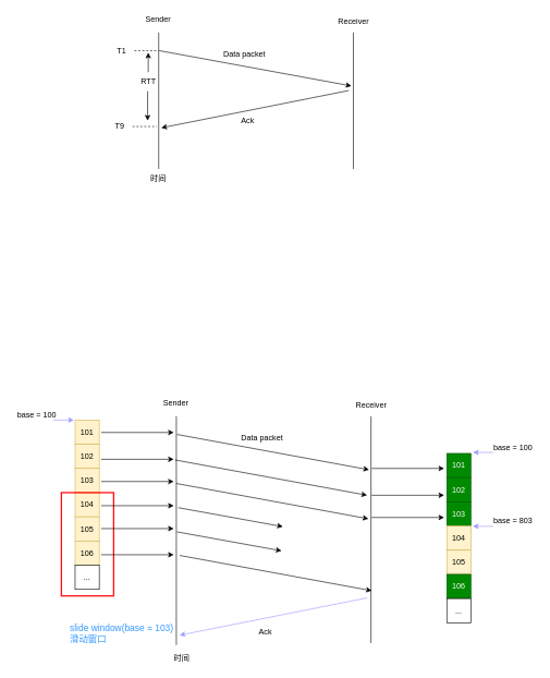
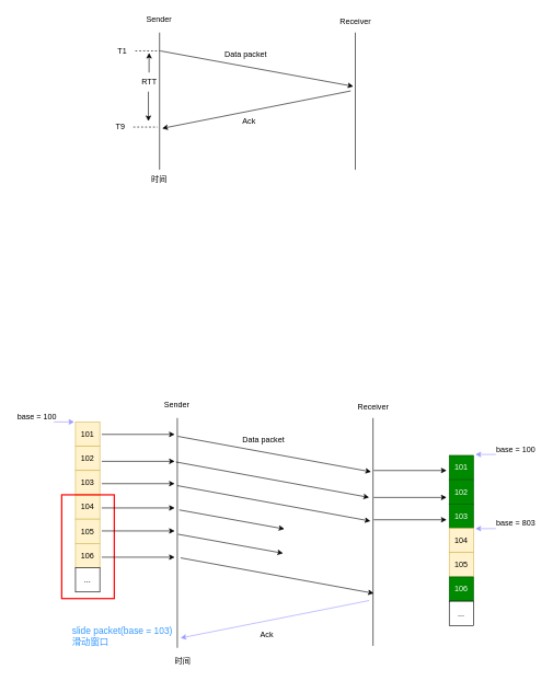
  <mxCell id="0" />
  <mxCell id="1" parent="0" />
  <mxCell id="2" value="" style="endArrow=none;html=1;rounded=0;" parent="1" edge="1"><mxGeometry width="50" height="50" relative="1" as="geometry"><mxPoint x="242" y="258" as="sourcePoint" /><mxPoint x="242" y="49" as="targetPoint" /></mxGeometry></mxCell>
  <mxCell id="3" value="" style="endArrow=none;html=1;rounded=0;" parent="1" edge="1"><mxGeometry width="50" height="50" relative="1" as="geometry"><mxPoint x="540" y="258" as="sourcePoint" /><mxPoint x="540" y="49" as="targetPoint" /></mxGeometry></mxCell>
  <mxCell id="4" value="Sender" style="text;html=1;align=center;verticalAlign=middle;resizable=0;points=[];autosize=1;strokeColor=none;fillColor=none;" parent="1" vertex="1"><mxGeometry x="216" y="20" width="49" height="18" as="geometry" /></mxCell>
  <mxCell id="5" value="Receiver" style="text;html=1;align=center;verticalAlign=middle;resizable=0;points=[];autosize=1;strokeColor=none;fillColor=none;" parent="1" vertex="1"><mxGeometry x="511" y="24" width="57" height="18" as="geometry" /></mxCell>
  <mxCell id="6" value="" style="endArrow=classic;html=1;rounded=0;" parent="1" edge="1"><mxGeometry width="50" height="50" relative="1" as="geometry"><mxPoint x="243" y="77" as="sourcePoint" /><mxPoint x="537" y="131" as="targetPoint" /></mxGeometry></mxCell>
  <mxCell id="7" value="" style="endArrow=classic;html=1;rounded=0;" parent="1" edge="1"><mxGeometry width="50" height="50" relative="1" as="geometry"><mxPoint x="533" y="138" as="sourcePoint" /><mxPoint x="246" y="195" as="targetPoint" /></mxGeometry></mxCell>
  <mxCell id="8" value="Data packet" style="text;html=1;align=center;verticalAlign=middle;resizable=0;points=[];autosize=1;strokeColor=none;fillColor=none;" parent="1" vertex="1"><mxGeometry x="336" y="74" width="74" height="18" as="geometry" /></mxCell>
  <mxCell id="9" value="Ack" style="text;html=1;align=center;verticalAlign=middle;resizable=0;points=[];autosize=1;strokeColor=none;fillColor=none;" parent="1" vertex="1"><mxGeometry x="363" y="175" width="30" height="18" as="geometry" /></mxCell>
  <mxCell id="10" value="" style="endArrow=none;dashed=1;html=1;rounded=0;" parent="1" edge="1"><mxGeometry width="50" height="50" relative="1" as="geometry"><mxPoint x="205" y="77" as="sourcePoint" /><mxPoint x="242" y="77" as="targetPoint" /></mxGeometry></mxCell>
  <mxCell id="11" value="" style="endArrow=none;dashed=1;html=1;rounded=0;" parent="1" edge="1"><mxGeometry width="50" height="50" relative="1" as="geometry"><mxPoint x="202" y="193" as="sourcePoint" /><mxPoint x="239" y="193" as="targetPoint" /></mxGeometry></mxCell>
  <mxCell id="12" value="" style="endArrow=classic;html=1;rounded=0;" parent="1" edge="1"><mxGeometry width="50" height="50" relative="1" as="geometry"><mxPoint x="226" y="110" as="sourcePoint" /><mxPoint x="226" y="80" as="targetPoint" /></mxGeometry></mxCell>
  <mxCell id="13" value="RTT" style="text;html=1;align=center;verticalAlign=middle;resizable=0;points=[];autosize=1;strokeColor=none;fillColor=none;" parent="1" vertex="1"><mxGeometry x="209" y="116" width="33" height="18" as="geometry" /></mxCell>
  <mxCell id="14" value="" style="endArrow=classic;html=1;rounded=0;" parent="1" edge="1"><mxGeometry width="50" height="50" relative="1" as="geometry"><mxPoint x="225" y="139" as="sourcePoint" /><mxPoint x="225" y="184" as="targetPoint" /></mxGeometry></mxCell>
  <mxCell id="15" value="时间" style="text;html=1;align=center;verticalAlign=middle;resizable=0;points=[];autosize=1;strokeColor=none;fillColor=none;" parent="1" vertex="1"><mxGeometry x="223.5" y="263" width="34" height="18" as="geometry" /></mxCell>
  <mxCell id="16" value="T1" style="text;html=1;align=center;verticalAlign=middle;resizable=0;points=[];autosize=1;strokeColor=none;fillColor=none;" parent="1" vertex="1"><mxGeometry x="173" y="68" width="24" height="18" as="geometry" /></mxCell>
  <mxCell id="17" value="T9" style="text;html=1;align=center;verticalAlign=middle;resizable=0;points=[];autosize=1;strokeColor=none;fillColor=none;" parent="1" vertex="1"><mxGeometry x="170" y="184" width="24" height="18" as="geometry" /></mxCell>
  <mxCell id="18" value="" style="endArrow=none;html=1;rounded=0;" parent="1" edge="1"><mxGeometry width="50" height="50" relative="1" as="geometry"><mxPoint x="269" y="986" as="sourcePoint" /><mxPoint x="269" y="636" as="targetPoint" /></mxGeometry></mxCell>
  <mxCell id="19" value="" style="endArrow=none;html=1;rounded=0;" parent="1" edge="1"><mxGeometry width="50" height="50" relative="1" as="geometry"><mxPoint x="567" y="983" as="sourcePoint" /><mxPoint x="567" y="636" as="targetPoint" /></mxGeometry></mxCell>
  <mxCell id="20" value="Sender" style="text;html=1;align=center;verticalAlign=middle;resizable=0;points=[];autosize=1;strokeColor=none;fillColor=none;" parent="1" vertex="1"><mxGeometry x="243" y="607" width="49" height="18" as="geometry" /></mxCell>
  <mxCell id="21" value="Receiver" style="text;html=1;align=center;verticalAlign=middle;resizable=0;points=[];autosize=1;strokeColor=none;fillColor=none;" parent="1" vertex="1"><mxGeometry x="538" y="611" width="57" height="18" as="geometry" /></mxCell>
  <mxCell id="22" value="" style="endArrow=classic;html=1;rounded=0;" parent="1" edge="1"><mxGeometry width="50" height="50" relative="1" as="geometry"><mxPoint x="270" y="664" as="sourcePoint" /><mxPoint x="564" y="718" as="targetPoint" /></mxGeometry></mxCell>
  <mxCell id="23" value="" style="endArrow=classic;html=1;rounded=0;strokeColor=#9999FF;" parent="1" edge="1"><mxGeometry width="50" height="50" relative="1" as="geometry"><mxPoint x="561" y="914" as="sourcePoint" /><mxPoint x="274" y="971" as="targetPoint" /></mxGeometry></mxCell>
  <mxCell id="24" value="Data packet" style="text;html=1;align=center;verticalAlign=middle;resizable=0;points=[];autosize=1;strokeColor=none;fillColor=none;" parent="1" vertex="1"><mxGeometry x="363" y="661" width="74" height="18" as="geometry" /></mxCell>
  <mxCell id="25" value="Ack" style="text;html=1;align=center;verticalAlign=middle;resizable=0;points=[];autosize=1;strokeColor=none;fillColor=none;" parent="1" vertex="1"><mxGeometry x="390" y="958" width="30" height="18" as="geometry" /></mxCell>
  <mxCell id="26" value="时间" style="text;html=1;align=center;verticalAlign=middle;resizable=0;points=[];autosize=1;strokeColor=none;fillColor=none;" parent="1" vertex="1"><mxGeometry x="260" y="997" width="34" height="18" as="geometry" /></mxCell>
  <mxCell id="27" value="101" style="rounded=0;whiteSpace=wrap;html=1;fillColor=#fff2cc;strokeColor=#d6b656;" parent="1" vertex="1"><mxGeometry x="114" y="642" width="37" height="37" as="geometry" /></mxCell>
  <mxCell id="28" value="102" style="rounded=0;whiteSpace=wrap;html=1;fillColor=#fff2cc;strokeColor=#d6b656;" parent="1" vertex="1"><mxGeometry x="114" y="679" width="37" height="37" as="geometry" /></mxCell>
  <mxCell id="29" value="103" style="rounded=0;whiteSpace=wrap;html=1;fillColor=#fff2cc;strokeColor=#d6b656;" parent="1" vertex="1"><mxGeometry x="114" y="716" width="37" height="37" as="geometry" /></mxCell>
  <mxCell id="30" value="104" style="rounded=0;whiteSpace=wrap;html=1;fillColor=#fff2cc;strokeColor=#d6b656;" parent="1" vertex="1"><mxGeometry x="114" y="753" width="37" height="37" as="geometry" /></mxCell>
  <mxCell id="31" value="105" style="rounded=0;whiteSpace=wrap;html=1;fillColor=#fff2cc;strokeColor=#d6b656;" parent="1" vertex="1"><mxGeometry x="114" y="790" width="37" height="37" as="geometry" /></mxCell>
  <mxCell id="32" value="106" style="rounded=0;whiteSpace=wrap;html=1;fillColor=#fff2cc;strokeColor=#d6b656;" parent="1" vertex="1"><mxGeometry x="114" y="827" width="37" height="37" as="geometry" /></mxCell>
  <mxCell id="33" value="..." style="rounded=0;whiteSpace=wrap;html=1;" parent="1" vertex="1"><mxGeometry x="114" y="864" width="37" height="37" as="geometry" /></mxCell>
  <mxCell id="34" value="" style="rounded=0;whiteSpace=wrap;html=1;strokeColor=#FF0000;strokeWidth=2;fillColor=none;" parent="1" vertex="1"><mxGeometry x="93" y="753" width="80" height="158" as="geometry" /></mxCell>
  <mxCell id="35" value="" style="endArrow=classic;html=1;rounded=0;" parent="1" edge="1"><mxGeometry width="50" height="50" relative="1" as="geometry"><mxPoint x="154" y="661" as="sourcePoint" /><mxPoint x="265" y="661" as="targetPoint" /></mxGeometry></mxCell>
  <mxCell id="36" value="" style="endArrow=classic;html=1;rounded=0;" parent="1" edge="1"><mxGeometry width="50" height="50" relative="1" as="geometry"><mxPoint x="154" y="702" as="sourcePoint" /><mxPoint x="265" y="702" as="targetPoint" /></mxGeometry></mxCell>
  <mxCell id="37" value="" style="endArrow=classic;html=1;rounded=0;" parent="1" edge="1"><mxGeometry width="50" height="50" relative="1" as="geometry"><mxPoint x="154" y="736" as="sourcePoint" /><mxPoint x="265" y="736" as="targetPoint" /></mxGeometry></mxCell>
  <mxCell id="38" value="" style="endArrow=classic;html=1;rounded=0;" parent="1" edge="1"><mxGeometry width="50" height="50" relative="1" as="geometry"><mxPoint x="154" y="773" as="sourcePoint" /><mxPoint x="265" y="773" as="targetPoint" /></mxGeometry></mxCell>
  <mxCell id="39" value="" style="endArrow=classic;html=1;rounded=0;" parent="1" edge="1"><mxGeometry width="50" height="50" relative="1" as="geometry"><mxPoint x="154" y="808" as="sourcePoint" /><mxPoint x="265" y="808" as="targetPoint" /></mxGeometry></mxCell>
  <mxCell id="40" value="" style="endArrow=classic;html=1;rounded=0;" parent="1" edge="1"><mxGeometry width="50" height="50" relative="1" as="geometry"><mxPoint x="154" y="848" as="sourcePoint" /><mxPoint x="265" y="848" as="targetPoint" /></mxGeometry></mxCell>
  <mxCell id="41" value="" style="endArrow=classic;html=1;rounded=0;" parent="1" edge="1"><mxGeometry width="50" height="50" relative="1" as="geometry"><mxPoint x="267" y="703" as="sourcePoint" /><mxPoint x="561" y="757" as="targetPoint" /></mxGeometry></mxCell>
  <mxCell id="42" value="" style="endArrow=classic;html=1;rounded=0;" parent="1" edge="1"><mxGeometry width="50" height="50" relative="1" as="geometry"><mxPoint x="269" y="739" as="sourcePoint" /><mxPoint x="563" y="793" as="targetPoint" /></mxGeometry></mxCell>
  <mxCell id="43" value="" style="endArrow=classic;html=1;rounded=0;" parent="1" edge="1"><mxGeometry width="50" height="50" relative="1" as="geometry"><mxPoint x="272" y="776" as="sourcePoint" /><mxPoint x="432" y="805" as="targetPoint" /></mxGeometry></mxCell>
  <mxCell id="44" value="" style="endArrow=classic;html=1;rounded=0;" parent="1" edge="1"><mxGeometry width="50" height="50" relative="1" as="geometry"><mxPoint x="270" y="813" as="sourcePoint" /><mxPoint x="430" y="842" as="targetPoint" /></mxGeometry></mxCell>
  <mxCell id="45" value="" style="endArrow=classic;html=1;rounded=0;" parent="1" edge="1"><mxGeometry width="50" height="50" relative="1" as="geometry"><mxPoint x="274" y="849" as="sourcePoint" /><mxPoint x="568" y="903" as="targetPoint" /></mxGeometry></mxCell>
  <mxCell id="46" value="" style="endArrow=classic;html=1;rounded=0;" parent="1" edge="1"><mxGeometry width="50" height="50" relative="1" as="geometry"><mxPoint x="568" y="716" as="sourcePoint" /><mxPoint x="679" y="716" as="targetPoint" /></mxGeometry></mxCell>
  <mxCell id="47" value="" style="endArrow=classic;html=1;rounded=0;" parent="1" edge="1"><mxGeometry width="50" height="50" relative="1" as="geometry"><mxPoint x="568" y="757" as="sourcePoint" /><mxPoint x="679" y="757" as="targetPoint" /></mxGeometry></mxCell>
  <mxCell id="48" value="" style="endArrow=classic;html=1;rounded=0;" parent="1" edge="1"><mxGeometry width="50" height="50" relative="1" as="geometry"><mxPoint x="568" y="791" as="sourcePoint" /><mxPoint x="679" y="791" as="targetPoint" /></mxGeometry></mxCell>
  <mxCell id="49" value="101" style="rounded=0;whiteSpace=wrap;html=1;fillColor=#008a00;strokeColor=#005700;fontColor=#ffffff;" parent="1" vertex="1"><mxGeometry x="683" y="693" width="37" height="37" as="geometry" /></mxCell>
  <mxCell id="50" value="102" style="rounded=0;whiteSpace=wrap;html=1;fillColor=#008a00;strokeColor=#005700;fontColor=#ffffff;" parent="1" vertex="1"><mxGeometry x="683" y="730" width="37" height="37" as="geometry" /></mxCell>
  <mxCell id="51" value="103" style="rounded=0;whiteSpace=wrap;html=1;fillColor=#008a00;strokeColor=#005700;fontColor=#ffffff;" parent="1" vertex="1"><mxGeometry x="683" y="767" width="37" height="37" as="geometry" /></mxCell>
  <mxCell id="52" value="104" style="rounded=0;whiteSpace=wrap;html=1;fillColor=#fff2cc;strokeColor=#d6b656;" parent="1" vertex="1"><mxGeometry x="683" y="804" width="37" height="37" as="geometry" /></mxCell>
  <mxCell id="53" value="105" style="rounded=0;whiteSpace=wrap;html=1;fillColor=#fff2cc;strokeColor=#d6b656;" parent="1" vertex="1"><mxGeometry x="683" y="841" width="37" height="37" as="geometry" /></mxCell>
  <mxCell id="54" value="106" style="rounded=0;whiteSpace=wrap;html=1;fillColor=#008a00;strokeColor=#005700;fontColor=#ffffff;" parent="1" vertex="1"><mxGeometry x="683" y="878" width="37" height="37" as="geometry" /></mxCell>
  <mxCell id="55" value="..." style="rounded=0;whiteSpace=wrap;html=1;" parent="1" vertex="1"><mxGeometry x="683" y="915" width="37" height="37" as="geometry" /></mxCell>
  <mxCell id="56" value="" style="endArrow=classic;html=1;rounded=0;strokeColor=#9999FF;" parent="1" edge="1"><mxGeometry width="50" height="50" relative="1" as="geometry"><mxPoint x="81" y="642" as="sourcePoint" /><mxPoint x="112" y="642" as="targetPoint" /></mxGeometry></mxCell>
  <mxCell id="57" value="base = 100" style="text;html=1;align=center;verticalAlign=middle;resizable=0;points=[];autosize=1;strokeColor=none;fillColor=none;" parent="1" vertex="1"><mxGeometry x="20" y="625" width="70" height="18" as="geometry" /></mxCell>
  <mxCell id="58" value="base = 100" style="text;html=1;align=center;verticalAlign=middle;resizable=0;points=[];autosize=1;strokeColor=none;fillColor=none;" parent="1" vertex="1"><mxGeometry x="749" y="675" width="70" height="18" as="geometry" /></mxCell>
  <mxCell id="59" value="" style="endArrow=classic;html=1;rounded=0;strokeColor=#9999FF;" parent="1" edge="1"><mxGeometry width="50" height="50" relative="1" as="geometry"><mxPoint x="754" y="691.5" as="sourcePoint" /><mxPoint x="723" y="691.5" as="targetPoint" /></mxGeometry></mxCell>
  <mxCell id="60" value="base = 803" style="text;html=1;align=center;verticalAlign=middle;resizable=0;points=[];autosize=1;strokeColor=none;fillColor=none;" parent="1" vertex="1"><mxGeometry x="749" y="788" width="70" height="18" as="geometry" /></mxCell>
  <mxCell id="61" value="" style="endArrow=classic;html=1;rounded=0;strokeColor=#9999FF;" parent="1" edge="1"><mxGeometry width="50" height="50" relative="1" as="geometry"><mxPoint x="754" y="804.5" as="sourcePoint" /><mxPoint x="723" y="804.5" as="targetPoint" /></mxGeometry></mxCell>
- <mxCell id="62" value="&lt;font style=&quot;font-size: 14px&quot;&gt;slide window(base = 103)&lt;br&gt;&lt;div style=&quot;text-align: left&quot;&gt;&lt;span&gt;滑动窗口&lt;/span&gt;&lt;/div&gt;&lt;/font&gt;" style="text;html=1;align=center;verticalAlign=middle;resizable=0;points=[];autosize=1;strokeColor=none;fillColor=none;fontColor=#3399FF;" parent="1" vertex="1"><mxGeometry x="101" y="951" width="168" height="33" as="geometry" /></mxCell>
+ <mxCell id="62" value="&lt;font style=&quot;font-size: 14px&quot;&gt;slide packet(base = 103)&lt;br&gt;&lt;div style=&quot;text-align: left&quot;&gt;&lt;span&gt;滑动窗口&lt;/span&gt;&lt;/div&gt;&lt;/font&gt;" style="text;html=1;align=center;verticalAlign=middle;resizable=0;points=[];autosize=1;strokeColor=none;fillColor=none;fontColor=#3399FF;" parent="1" vertex="1"><mxGeometry x="101" y="951" width="168" height="33" as="geometry" /></mxCell>
